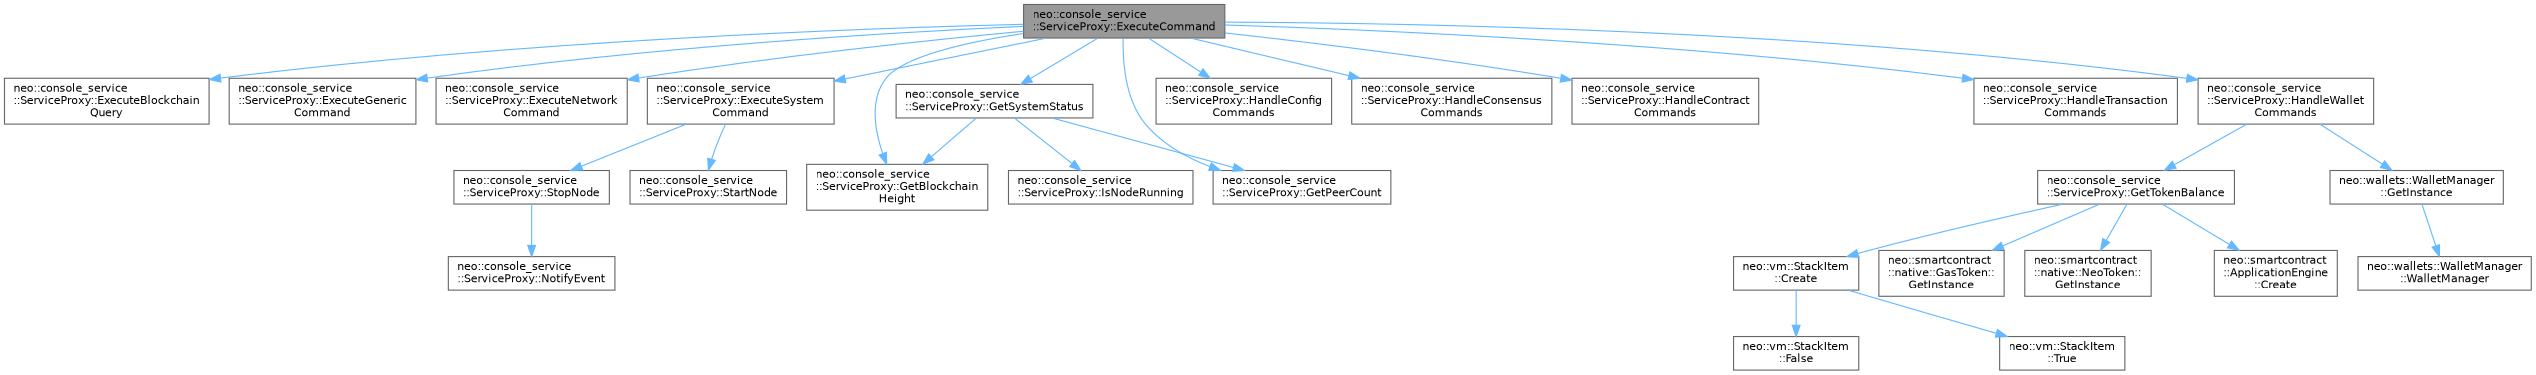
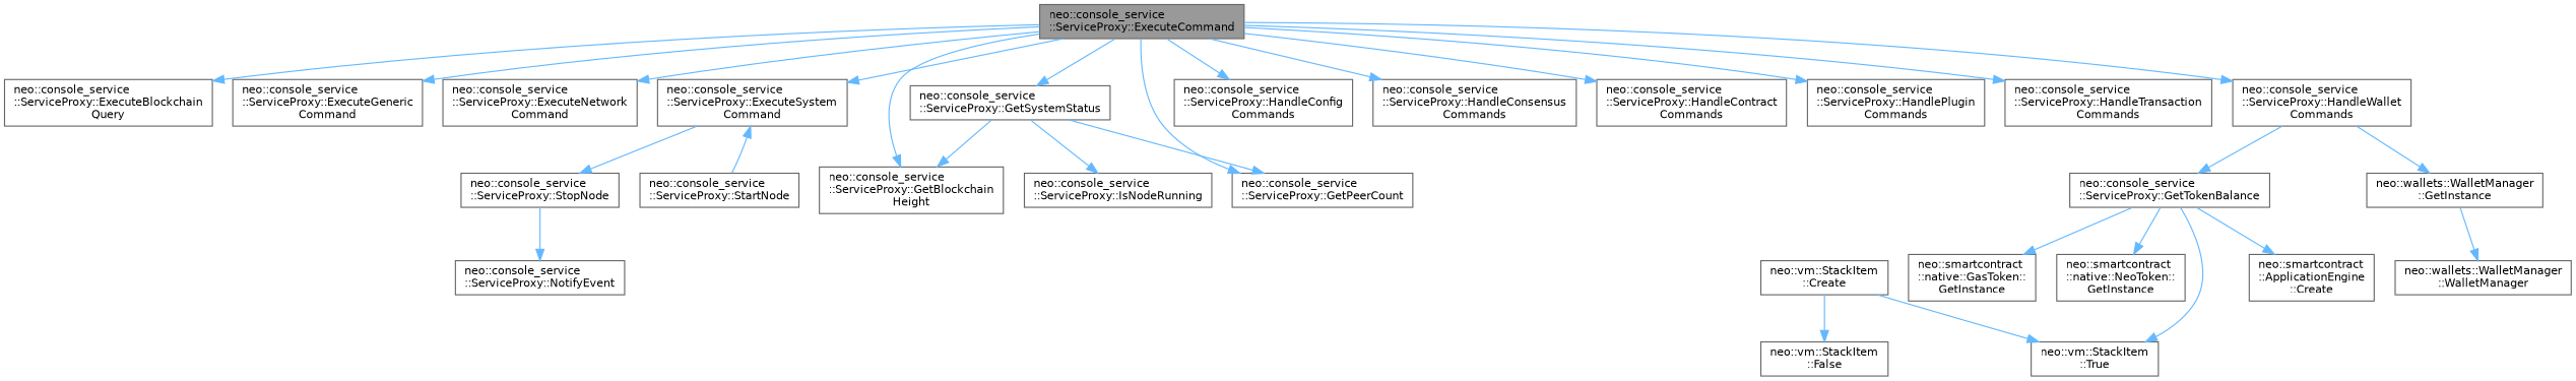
  digraph {
    rankdir=TB
    node [color=grey40 fillcolor=white fontname=Helvetica fontsize=10 shape=box style=filled]
    edge [color=steelblue1 fontname=Helvetica fontsize=10 labelfontname=Helvetica labelfontsize=10 style=solid]
    n1 [color=gray40 fillcolor=grey60 fontcolor=black height=0.2 label="neo::console_service\l::ServiceProxy::ExecuteCommand" width=0.4]
    n2 [height=0.2 label="neo::console_service\l::ServiceProxy::ExecuteBlockchain\lQuery" width=0.4]
    n3 [height=0.2 label="neo::console_service\l::ServiceProxy::ExecuteGeneric\lCommand" width=0.4]
    n4 [height=0.2 label="neo::console_service\l::ServiceProxy::ExecuteNetwork\lCommand" width=0.4]
    n5 [height=0.2 label="neo::console_service\l::ServiceProxy::ExecuteSystem\lCommand" width=0.4]
    n6 [height=0.2 label="neo::console_service\l::ServiceProxy::GetBlockchain\lHeight" width=0.4]
    n7 [height=0.2 label="neo::console_service\l::ServiceProxy::GetPeerCount" width=0.4]
    n8 [height=0.2 label="neo::console_service\l::ServiceProxy::GetSystemStatus" width=0.4]
    n9 [height=0.2 label="neo::console_service\l::ServiceProxy::HandleConfig\lCommands" width=0.4]
    n10 [height=0.2 label="neo::console_service\l::ServiceProxy::HandleConsensus\lCommands" width=0.4]
    n11 [height=0.2 label="neo::console_service\l::ServiceProxy::HandleContract\lCommands" width=0.4]
+   n12 [height=0.2 label="neo::console_service\l::ServiceProxy::HandlePlugin\lCommands" width=0.4]
    n13 [height=0.2 label="neo::console_service\l::ServiceProxy::HandleTransaction\lCommands" width=0.4]
    n14 [height=0.2 label="neo::console_service\l::ServiceProxy::HandleWallet\lCommands" width=0.4]
    n15 [height=0.2 label="neo::console_service\l::ServiceProxy::StartNode" width=0.4]
    n16 [height=0.2 label="neo::console_service\l::ServiceProxy::StopNode" width=0.4]
    n17 [height=0.2 label="neo::console_service\l::ServiceProxy::IsNodeRunning" width=0.4]
    n18 [height=0.2 label="neo::wallets::WalletManager\l::GetInstance" width=0.4]
    n19 [height=0.2 label="neo::console_service\l::ServiceProxy::GetTokenBalance" width=0.4]
    n20 [height=0.2 label="neo::console_service\l::ServiceProxy::NotifyEvent" width=0.4]
    n21 [height=0.2 label="neo::wallets::WalletManager\l::WalletManager" width=0.4]
    n22 [height=0.2 label="neo::smartcontract\l::ApplicationEngine\l::Create" width=0.4]
    n23 [height=0.2 label="neo::vm::StackItem\l::Create" width=0.4]
    n24 [height=0.2 label="neo::smartcontract\l::native::GasToken::\lGetInstance" width=0.4]
    n25 [height=0.2 label="neo::smartcontract\l::native::NeoToken::\lGetInstance" width=0.4]
    n26 [height=0.2 label="neo::vm::StackItem\l::False" width=0.4]
    n27 [height=0.2 label="neo::vm::StackItem\l::True" width=0.4]
    n1 -> n2
    n1 -> n3
    n1 -> n4
    n1 -> n5
    n1 -> n6
    n1 -> n7
    n1 -> n8
    n1 -> n9
    n1 -> n10
    n1 -> n11
+   n1 -> n12
    n1 -> n13
    n1 -> n14
-   n5 -> n15
+   n15 -> n5
    n5 -> n16
    n8 -> n6
    n8 -> n7
    n8 -> n17
    n14 -> n18
    n14 -> n19
    n16 -> n20
    n18 -> n21
    n19 -> n22
-   n19 -> n23
+   n19 -> n27
    n19 -> n24
    n19 -> n25
    n23 -> n26
    n23 -> n27
  }
